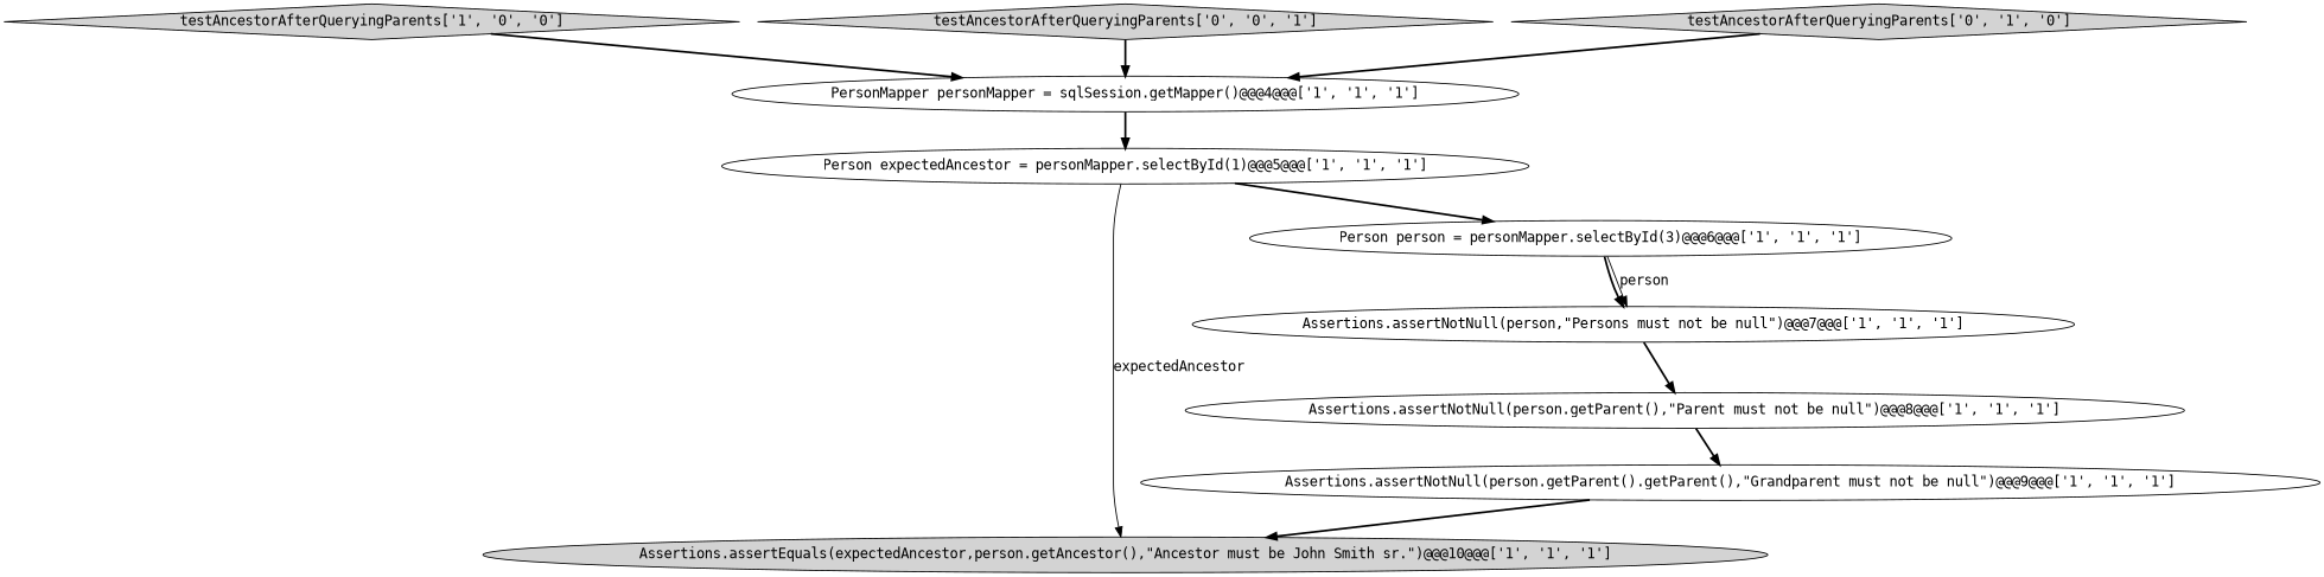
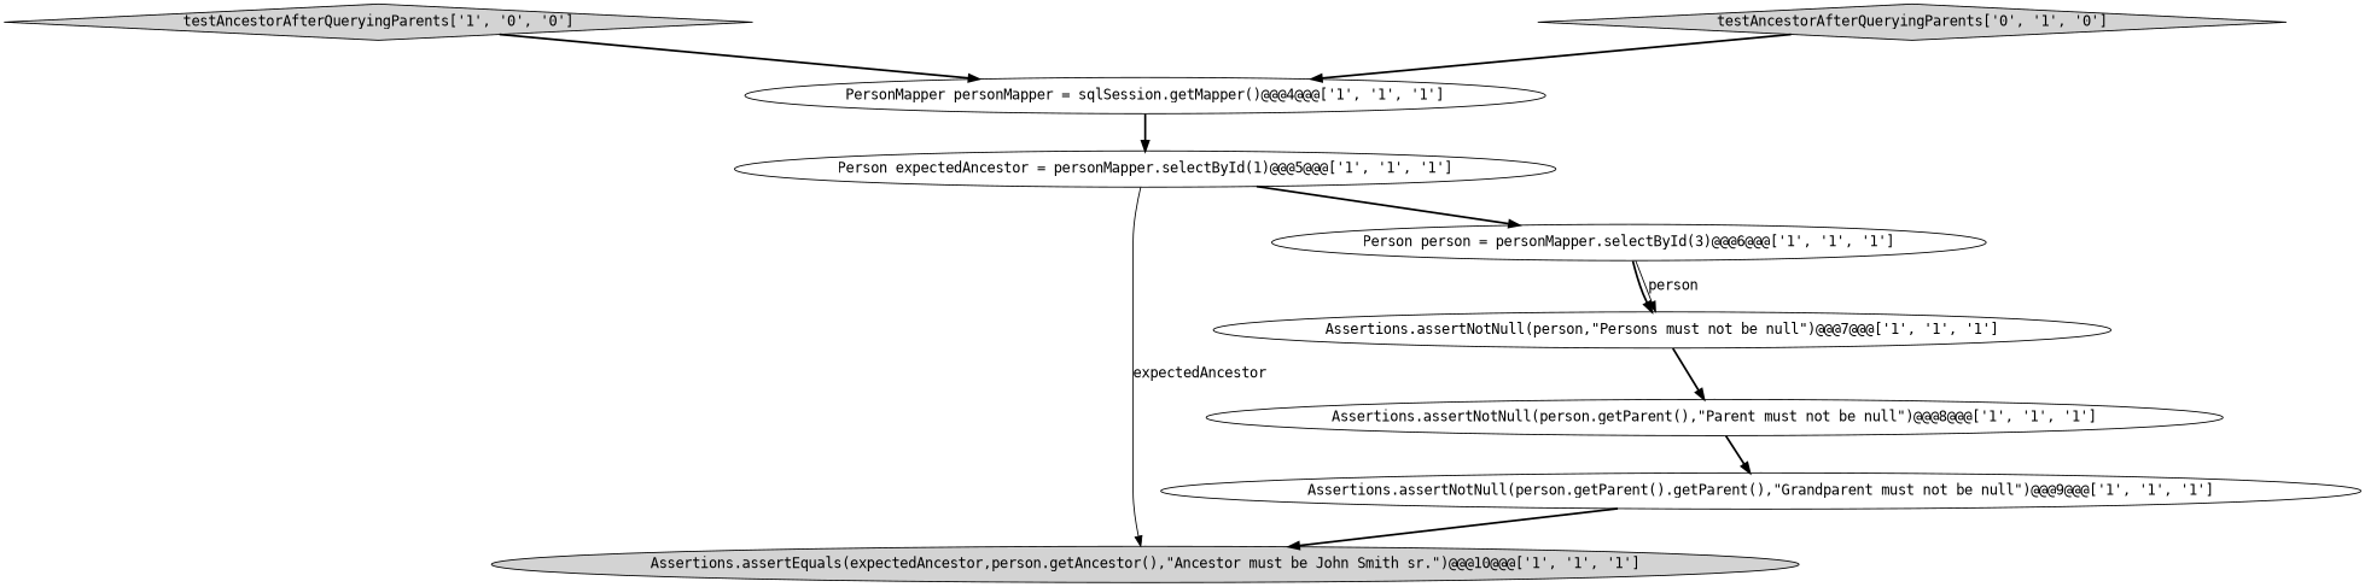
  digraph {
    fontname="DejaVu Sans Mono"
    node [fillcolor=white shape=ellipse style=filled fontname="DejaVu Sans Mono"]
    edge [style=bold fontname="DejaVu Sans Mono"]
    n1 [fillcolor=lightgray label="testAncestorAfterQueryingParents['1', '0', '0']" shape=diamond]
    n2 [label="PersonMapper personMapper = sqlSession.getMapper()@@@4@@@['1', '1', '1']"]
    n3 [label="Assertions.assertNotNull(person.getParent().getParent(),\"Grandparent must not be null\")@@@9@@@['1', '1', '1']"]
    n4 [fillcolor=lightgray label="Assertions.assertEquals(expectedAncestor,person.getAncestor(),\"Ancestor must be John Smith sr.\")@@@10@@@['1', '1', '1']"]
    n5 [label="Person person = personMapper.selectById(3)@@@6@@@['1', '1', '1']"]
    n6 [label="Assertions.assertNotNull(person,\"Persons must not be null\")@@@7@@@['1', '1', '1']"]
    n7 [label="Assertions.assertNotNull(person.getParent(),\"Parent must not be null\")@@@8@@@['1', '1', '1']"]
    n8 [label="Person expectedAncestor = personMapper.selectById(1)@@@5@@@['1', '1', '1']"]
-   n9 [fillcolor=lightgray label="testAncestorAfterQueryingParents['0', '0', '1']" shape=diamond]
    n10 [fillcolor=lightgray label="testAncestorAfterQueryingParents['0', '1', '0']" shape=diamond]
    n1 -> n2
    n2 -> n8
    n3 -> n4
    n5 -> n6
    n5 -> n6 [label=person style=solid]
    n6 -> n7
    n7 -> n3
    n8 -> n4 [label=expectedAncestor style=solid]
    n8 -> n5
-   n9 -> n2
    n10 -> n2
  }
